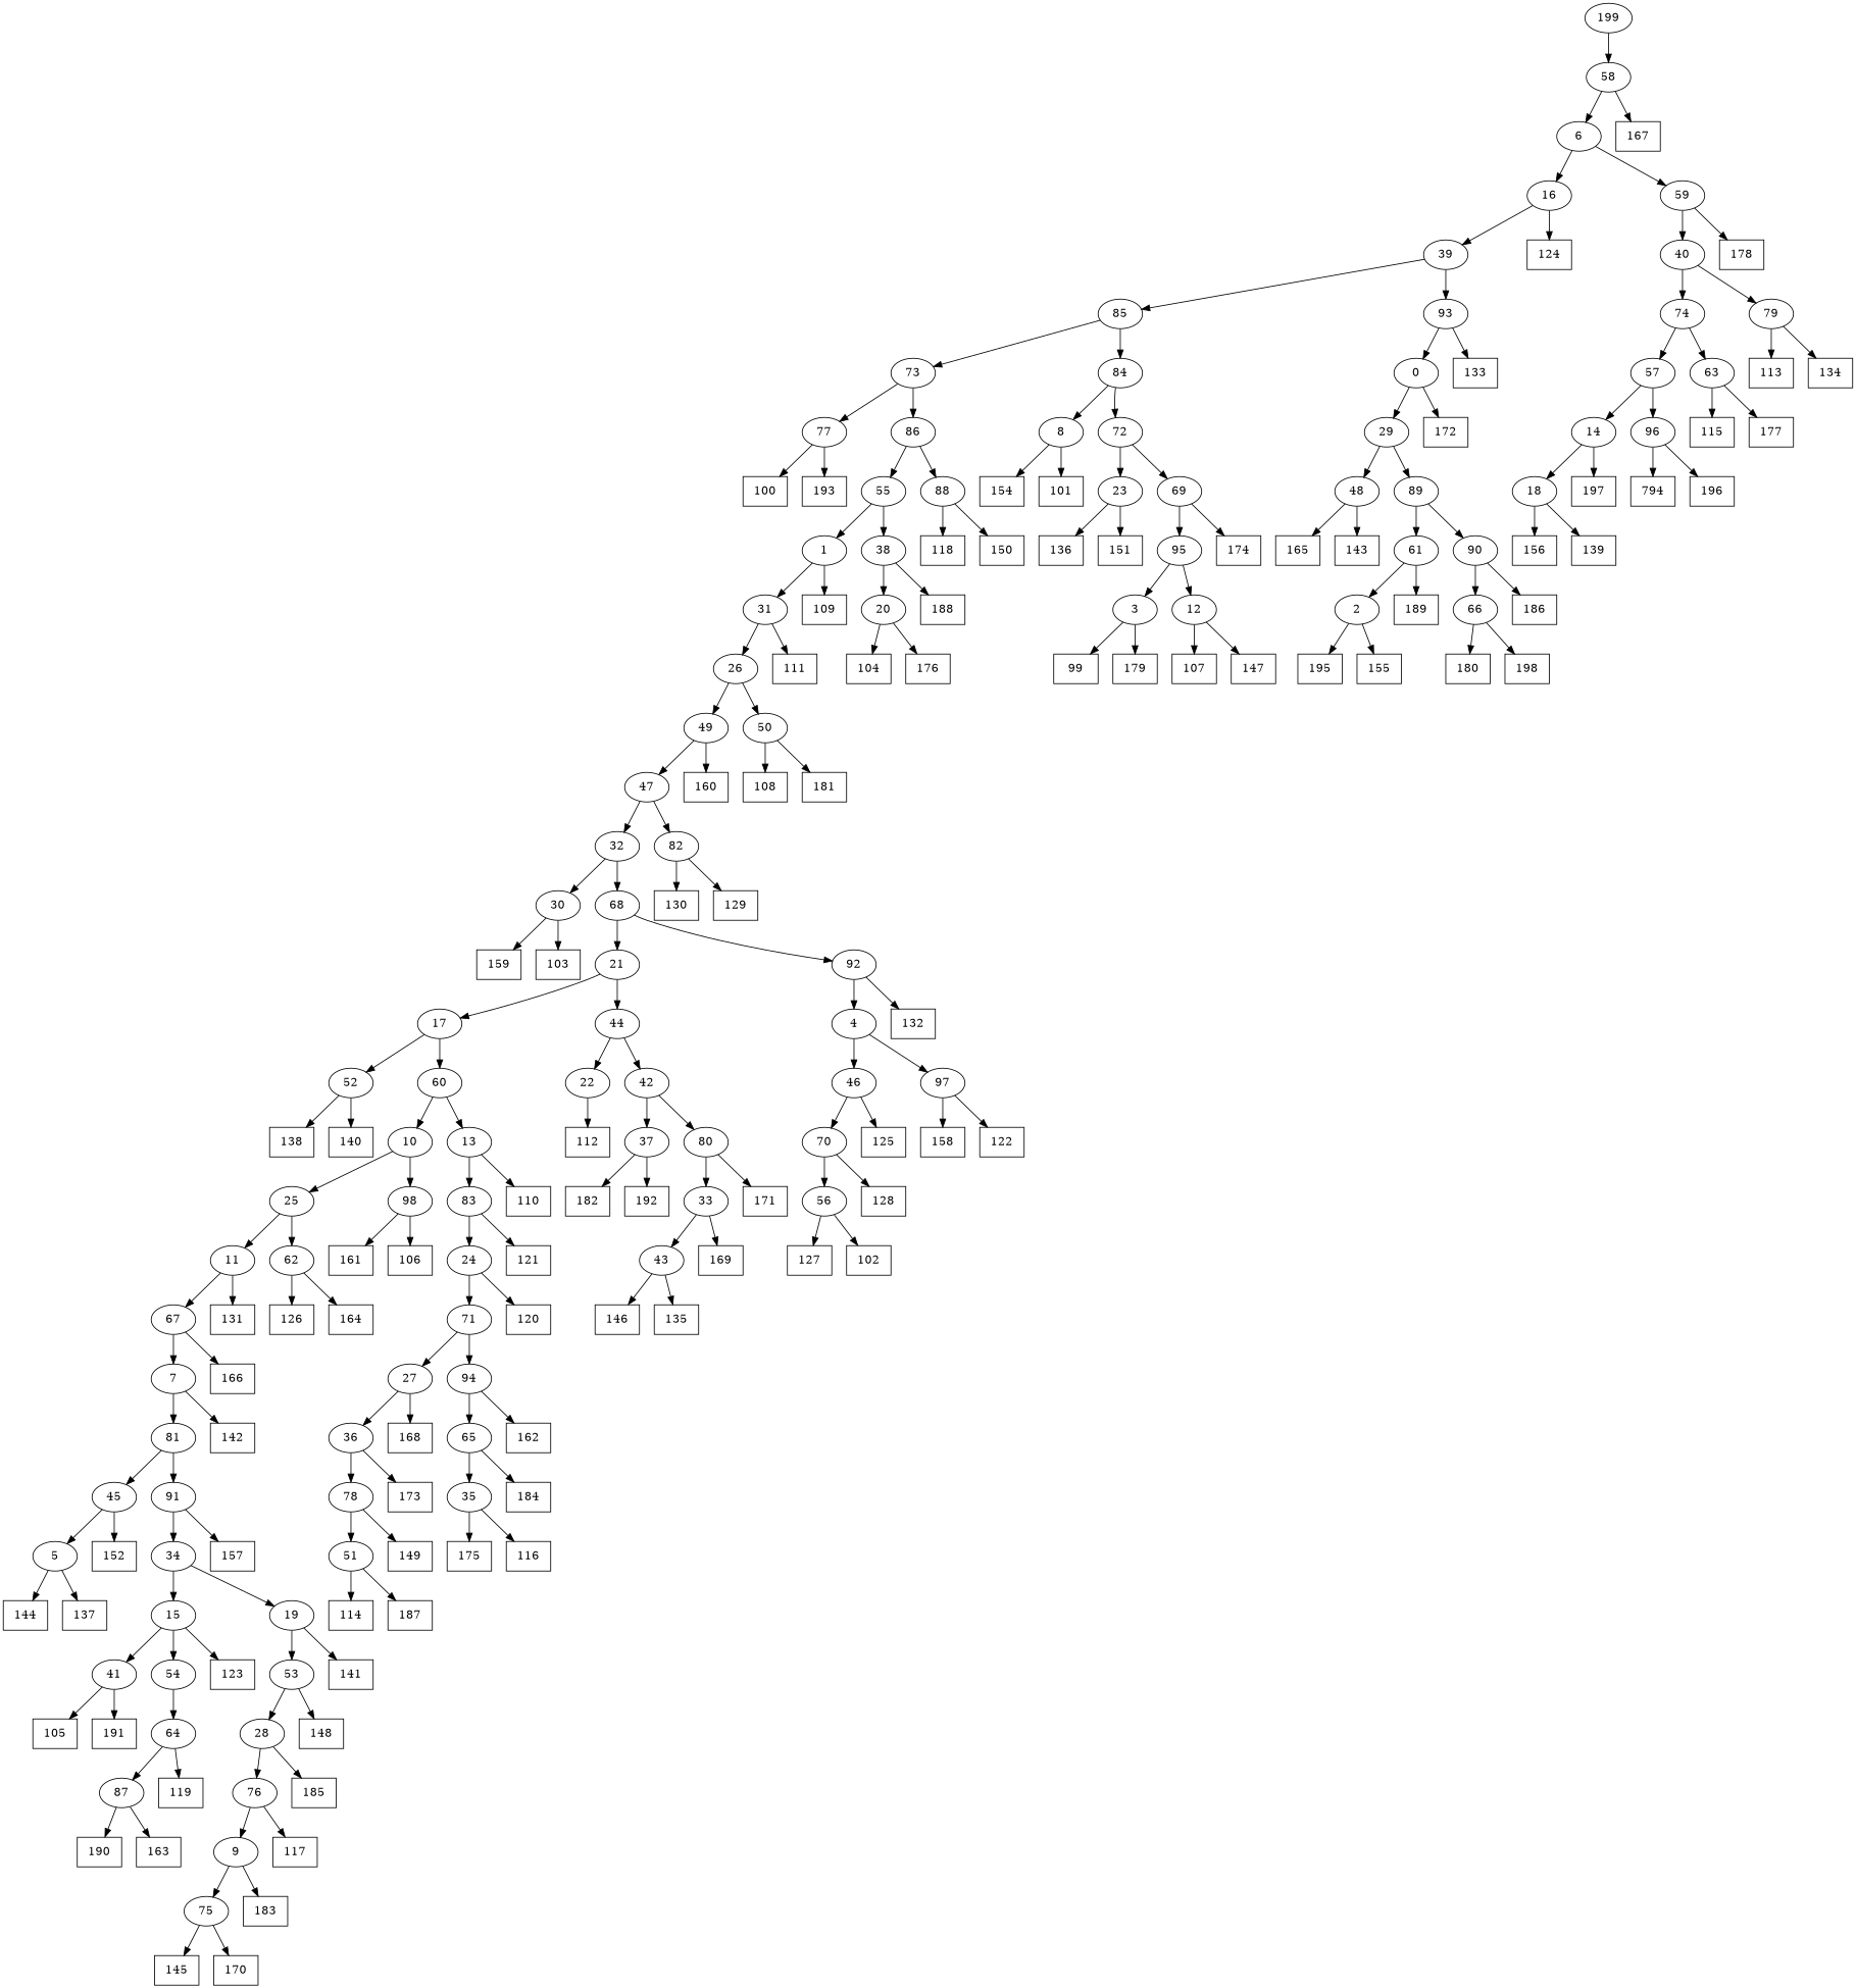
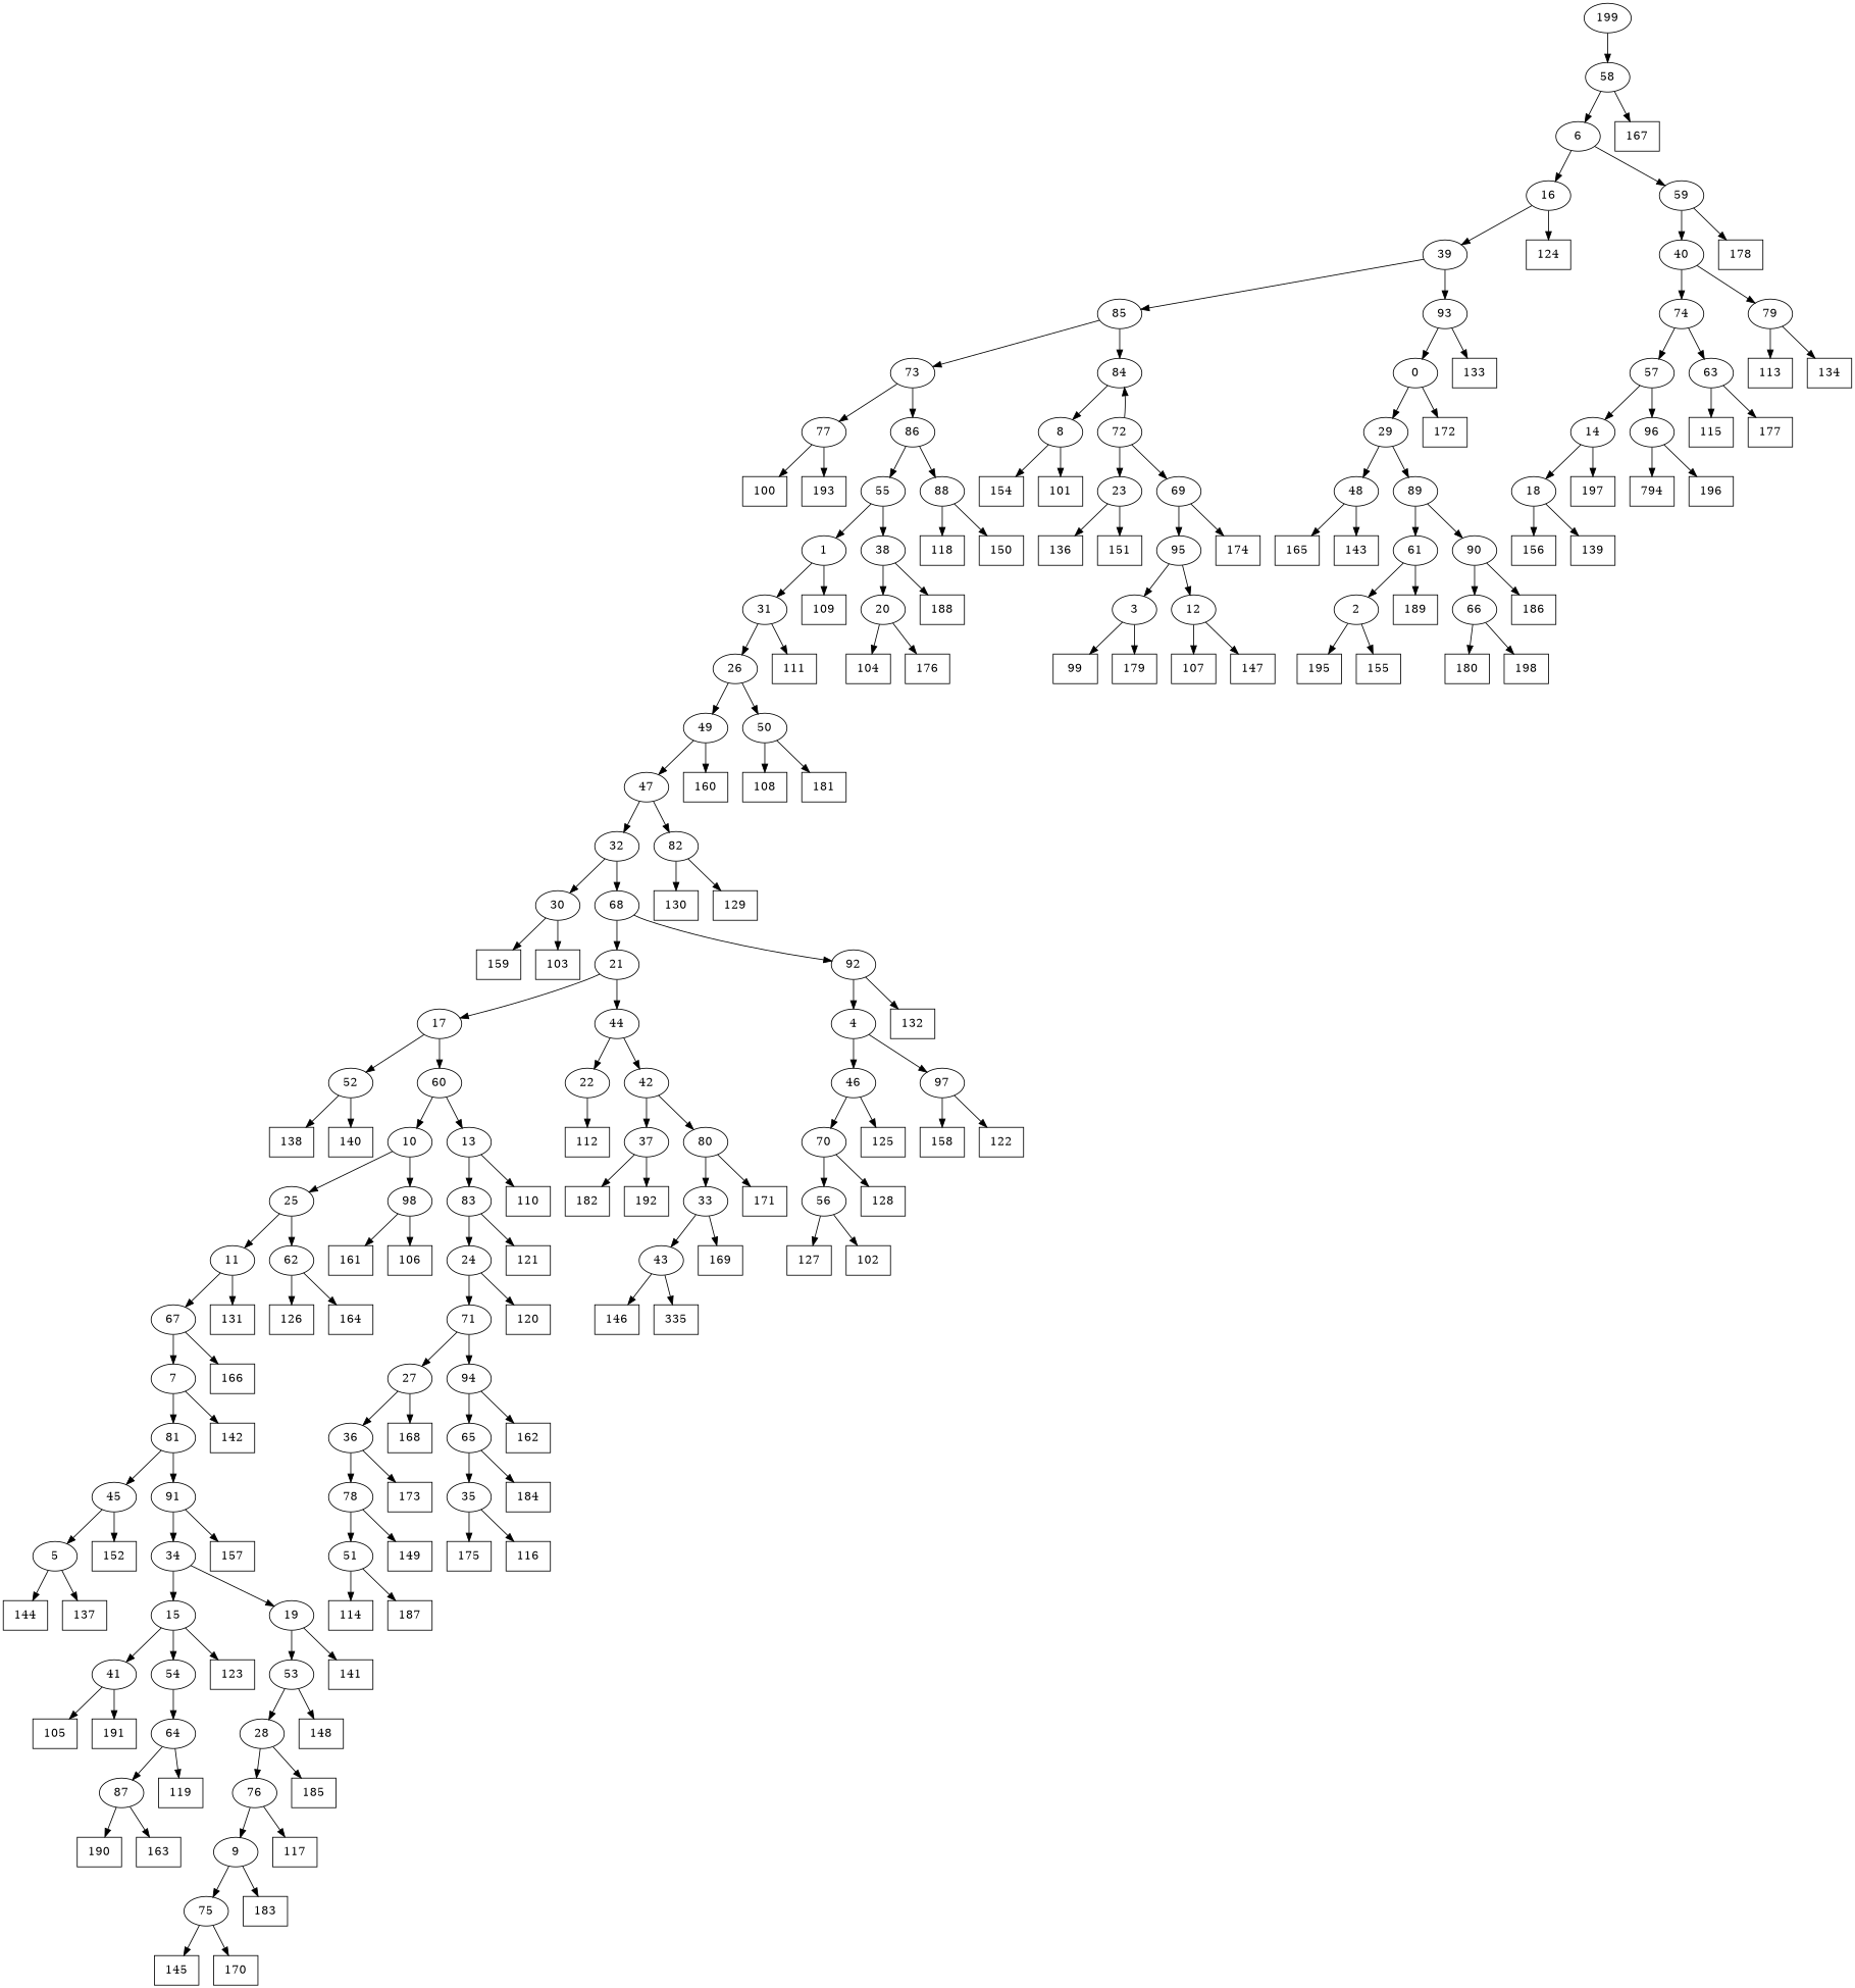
  digraph {
    n1 [label=0]
    n2 [label=29]
    n3 [label=172 shape=box]
    n4 [label=48]
    n5 [label=89]
    n6 [label=1]
    n7 [label=31]
    n8 [label=109 shape=box]
    n9 [label=26]
    n10 [label=111 shape=box]
    n11 [label=2]
    n12 [label=195 shape=box]
    n13 [label=155 shape=box]
    n14 [label=3]
    n15 [label=99 shape=box]
    n16 [label=179 shape=box]
    n17 [label=4]
    n18 [label=46]
    n19 [label=97]
    n20 [label=70]
    n21 [label=125 shape=box]
    n22 [label=158 shape=box]
    n23 [label=122 shape=box]
    n24 [label=5]
    n25 [label=144 shape=box]
    n26 [label=137 shape=box]
    n27 [label=6]
    n28 [label=16]
    n29 [label=59]
    n30 [label=39]
    n31 [label=124 shape=box]
    n32 [label=40]
    n33 [label=178 shape=box]
    n34 [label=7]
    n35 [label=81]
    n36 [label=142 shape=box]
    n37 [label=45]
    n38 [label=91]
    n39 [label=8]
    n40 [label=154 shape=box]
    n41 [label=101 shape=box]
    n42 [label=9]
    n43 [label=75]
    n44 [label=183 shape=box]
    n45 [label=145 shape=box]
    n46 [label=170 shape=box]
    n47 [label=10]
    n48 [label=25]
    n49 [label=98]
    n50 [label=11]
    n51 [label=62]
    n52 [label=161 shape=box]
    n53 [label=106 shape=box]
    n54 [label=67]
    n55 [label=131 shape=box]
    n56 [label=166 shape=box]
    n57 [label=12]
    n58 [label=107 shape=box]
    n59 [label=147 shape=box]
    n60 [label=13]
    n61 [label=83]
    n62 [label=110 shape=box]
    n63 [label=24]
    n64 [label=121 shape=box]
    n65 [label=14]
    n66 [label=18]
    n67 [label=197 shape=box]
    n68 [label=156 shape=box]
    n69 [label=139 shape=box]
    n70 [label=15]
    n71 [label=41]
    n72 [label=54]
    n73 [label=123 shape=box]
    n74 [label=105 shape=box]
    n75 [label=191 shape=box]
    n76 [label=64]
    n77 [label=85]
    n78 [label=93]
    n79 [label=17]
    n80 [label=52]
    n81 [label=60]
    n82 [label=138 shape=box]
    n83 [label=140 shape=box]
    n84 [label=19]
    n85 [label=53]
    n86 [label=141 shape=box]
    n87 [label=28]
    n88 [label=148 shape=box]
    n89 [label=20]
    n90 [label=104 shape=box]
    n91 [label=176 shape=box]
    n92 [label=21]
    n93 [label=44]
    n94 [label=22]
    n95 [label=42]
    n96 [label=112 shape=box]
    n97 [label=23]
    n98 [label=136 shape=box]
    n99 [label=151 shape=box]
    n100 [label=71]
    n101 [label=120 shape=box]
    n102 [label=27]
    n103 [label=94]
    n104 [label=126 shape=box]
    n105 [label=164 shape=box]
    n106 [label=49]
    n107 [label=50]
    n108 [label=47]
    n109 [label=160 shape=box]
    n110 [label=108 shape=box]
    n111 [label=181 shape=box]
    n112 [label=36]
    n113 [label=168 shape=box]
    n114 [label=78]
    n115 [label=173 shape=box]
    n116 [label=76]
    n117 [label=185 shape=box]
    n118 [label=117 shape=box]
    n119 [label=165 shape=box]
    n120 [label=143 shape=box]
    n121 [label=61]
    n122 [label=90]
    n123 [label=30]
    n124 [label=159 shape=box]
    n125 [label=103 shape=box]
    n126 [label=32]
    n127 [label=68]
    n128 [label=92]
    n129 [label=33]
    n130 [label=43]
    n131 [label=169 shape=box]
    n132 [label=146 shape=box]
-   n133 [label=135 shape=box]
+   n133 [label=335 shape=box]
    n134 [label=34]
    n135 [label=35]
    n136 [label=175 shape=box]
    n137 [label=116 shape=box]
    n138 [label=51]
    n139 [label=149 shape=box]
    n140 [label=37]
    n141 [label=182 shape=box]
    n142 [label=192 shape=box]
    n143 [label=38]
    n144 [label=188 shape=box]
    n145 [label=73]
    n146 [label=84]
    n147 [label=133 shape=box]
    n148 [label=74]
    n149 [label=79]
    n150 [label=57]
    n151 [label=63]
    n152 [label=113 shape=box]
    n153 [label=134 shape=box]
    n154 [label=80]
    n155 [label=171 shape=box]
    n156 [label=152 shape=box]
    n157 [label=56]
    n158 [label=128 shape=box]
    n159 [label=82]
    n160 [label=130 shape=box]
    n161 [label=129 shape=box]
    n162 [label=114 shape=box]
    n163 [label=187 shape=box]
    n164 [label=87]
    n165 [label=119 shape=box]
    n166 [label=55]
    n167 [label=127 shape=box]
    n168 [label=102 shape=box]
    n169 [label=96]
    n170 [label=794 shape=box]
    n171 [label=196 shape=box]
    n172 [label=58]
    n173 [label=167 shape=box]
    n174 [label=189 shape=box]
    n175 [label=115 shape=box]
    n176 [label=177 shape=box]
    n177 [label=190 shape=box]
    n178 [label=163 shape=box]
    n179 [label=65]
    n180 [label=184 shape=box]
    n181 [label=66]
    n182 [label=180 shape=box]
    n183 [label=198 shape=box]
    n184 [label=132 shape=box]
    n185 [label=69]
    n186 [label=95]
    n187 [label=174 shape=box]
    n188 [label=162 shape=box]
    n189 [label=72]
    n190 [label=77]
    n191 [label=86]
    n192 [label=100 shape=box]
    n193 [label=193 shape=box]
    n194 [label=88]
    n195 [label=157 shape=box]
    n196 [label=118 shape=box]
    n197 [label=150 shape=box]
    n198 [label=186 shape=box]
    n199 [label=199]
    n1 -> n2
    n1 -> n3
    n2 -> n4
    n2 -> n5
    n4 -> n119
    n4 -> n120
    n5 -> n121
    n5 -> n122
    n6 -> n7
    n6 -> n8
    n7 -> n9
    n7 -> n10
    n9 -> n106
    n9 -> n107
    n11 -> n12
    n11 -> n13
    n14 -> n15
    n14 -> n16
    n17 -> n18
    n17 -> n19
    n18 -> n20
    n18 -> n21
    n19 -> n22
    n19 -> n23
    n20 -> n157
    n20 -> n158
    n24 -> n25
    n24 -> n26
    n27 -> n28
    n27 -> n29
    n28 -> n30
    n28 -> n31
    n29 -> n32
    n29 -> n33
    n30 -> n77
    n30 -> n78
    n32 -> n148
    n32 -> n149
    n34 -> n35
    n34 -> n36
    n35 -> n37
    n35 -> n38
    n37 -> n24
    n37 -> n156
    n38 -> n134
    n38 -> n195
    n39 -> n40
    n39 -> n41
    n42 -> n43
    n42 -> n44
    n43 -> n45
    n43 -> n46
    n47 -> n48
    n47 -> n49
    n48 -> n50
    n48 -> n51
    n49 -> n52
    n49 -> n53
    n50 -> n54
    n50 -> n55
    n51 -> n104
    n51 -> n105
    n54 -> n34
    n54 -> n56
    n57 -> n58
    n57 -> n59
    n60 -> n61
    n60 -> n62
    n61 -> n63
    n61 -> n64
    n63 -> n100
    n63 -> n101
    n65 -> n66
    n65 -> n67
    n66 -> n68
    n66 -> n69
    n70 -> n71
    n70 -> n72
    n70 -> n73
    n71 -> n74
    n71 -> n75
    n72 -> n76
    n76 -> n164
    n76 -> n165
    n77 -> n145
    n77 -> n146
    n78 -> n1
    n78 -> n147
    n79 -> n80
    n79 -> n81
    n80 -> n82
    n80 -> n83
    n81 -> n47
    n81 -> n60
    n84 -> n85
    n84 -> n86
    n85 -> n87
    n85 -> n88
    n87 -> n116
    n87 -> n117
    n89 -> n90
    n89 -> n91
    n92 -> n79
    n92 -> n93
    n93 -> n94
    n93 -> n95
    n94 -> n96
    n95 -> n140
    n95 -> n154
    n97 -> n98
    n97 -> n99
    n100 -> n102
    n100 -> n103
    n102 -> n112
    n102 -> n113
    n103 -> n179
    n103 -> n188
    n106 -> n108
    n106 -> n109
    n107 -> n110
    n107 -> n111
    n108 -> n126
    n108 -> n159
    n112 -> n114
    n112 -> n115
    n114 -> n138
    n114 -> n139
    n116 -> n42
    n116 -> n118
    n121 -> n11
    n121 -> n174
    n122 -> n181
    n122 -> n198
    n123 -> n124
    n123 -> n125
    n126 -> n123
    n126 -> n127
    n127 -> n92
    n127 -> n128
    n128 -> n17
    n128 -> n184
    n129 -> n130
    n129 -> n131
    n130 -> n132
    n130 -> n133
    n134 -> n70
    n134 -> n84
    n135 -> n136
    n135 -> n137
    n138 -> n162
    n138 -> n163
    n140 -> n141
    n140 -> n142
    n143 -> n89
    n143 -> n144
    n145 -> n190
    n145 -> n191
    n146 -> n39
-   n146 -> n189
+   n189 -> n146
    n148 -> n150
    n148 -> n151
    n149 -> n152
    n149 -> n153
    n150 -> n65
    n150 -> n169
    n151 -> n175
    n151 -> n176
    n154 -> n129
    n154 -> n155
    n157 -> n167
    n157 -> n168
    n159 -> n160
    n159 -> n161
    n164 -> n177
    n164 -> n178
    n166 -> n6
    n166 -> n143
    n169 -> n170
    n169 -> n171
    n172 -> n27
    n172 -> n173
    n179 -> n135
    n179 -> n180
    n181 -> n182
    n181 -> n183
    n185 -> n186
    n185 -> n187
    n186 -> n14
    n186 -> n57
    n189 -> n97
    n189 -> n185
    n190 -> n192
    n190 -> n193
    n191 -> n166
    n191 -> n194
    n194 -> n196
    n194 -> n197
    n199 -> n172
  }
